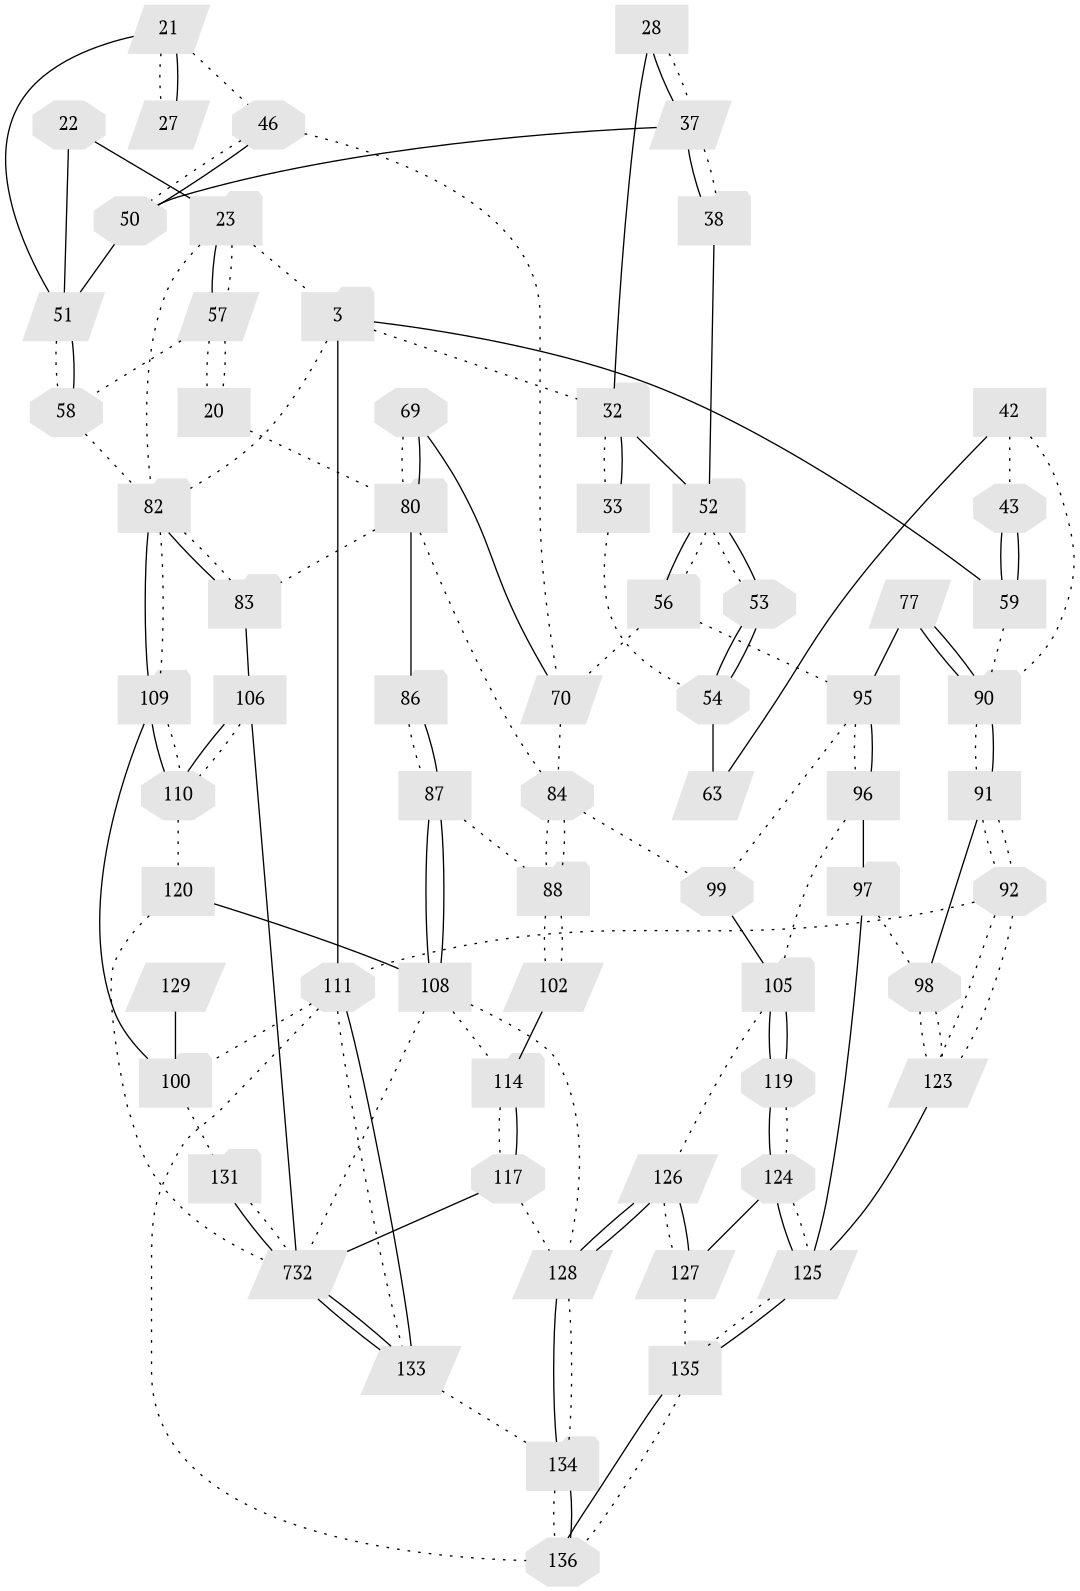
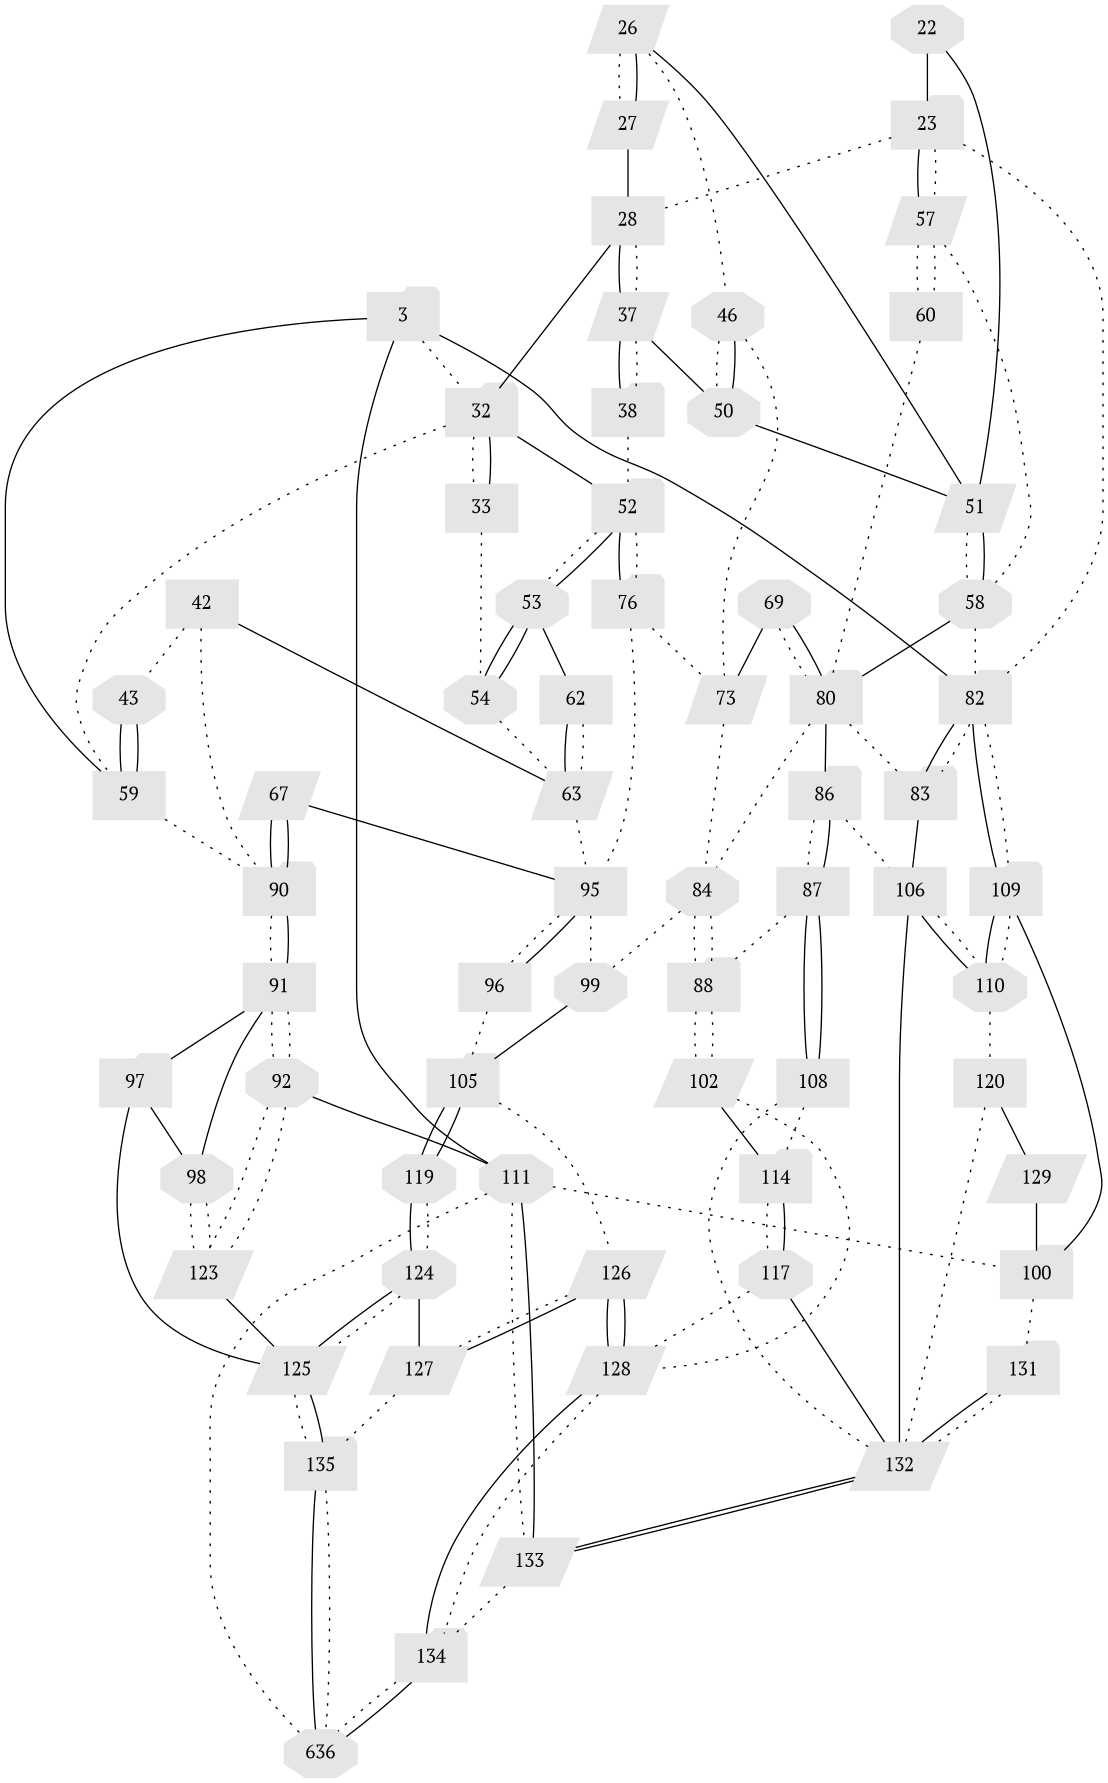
  graph {
    fontname="PT Serif"
    node [color=gray90 fontname="PT Serif" shape=folder style=filled]
    edge [fontname="PT Serif" style=dotted]
    3 [super="+2"]
    32 [super="+31"]
    59 [shape=box super="+30"]
    82 [super="+18+19+20+7"]
    111 [shape=octagon super="+93"]
    33 [shape=box]
    52 [super="+36+49"]
    90 [super="+65+64"]
    83
    109
    n11 [label=100 super="+113"]
    133 [shape=parallelogram]
-   136 [shape=octagon]
+   136 [shape=octagon label=636]
    22 [shape=octagon]
    23 [super="+21"]
    51 [shape=parallelogram super="+24"]
    28 [shape=box super="+12+10"]
    57 [shape=parallelogram]
    58 [shape=octagon]
    37 [shape=parallelogram]
-   60 [shape=box label=20]
-   26 [shape=parallelogram super="+25" label=21]
+   60 [shape=box]
+   26 [shape=parallelogram super="+25"]
    27 [shape=parallelogram super="+17+16"]
    46 [shape=octagon super="+45+44"]
    50 [shape=octagon]
-   70 [shape=parallelogram super="+47"]
+   70 [shape=parallelogram super="+47" label=73]
    38
    54 [shape=octagon super="+39"]
    53 [shape=octagon]
-   56 [super="+55"]
+   56 [super="+55" label=76]
    63 [shape=parallelogram super="+41+61"]
    42 [shape=box]
    43 [shape=octagon]
    95 [shape=box super="+89+76"]
    91 [shape=box]
    84 [shape=octagon super="+81+77"]
    80 [super="+75+68"]
+   62 [shape=box]
    99 [shape=octagon super="+85+79"]
    96 [shape=box]
    86
-   67 [shape=parallelogram label=77]
+   67 [shape=parallelogram]
    69 [shape=octagon]
    88
    106 [shape=box super="+94"]
    87 [shape=box]
    110 [shape=octagon]
-   132 [shape=parallelogram super="+116+121" label=732]
+   132 [shape=parallelogram super="+116+121"]
    102 [shape=parallelogram]
    105 [super="+101"]
    108 [shape=box]
    114
    128 [shape=parallelogram super="+118+103"]
    92 [shape=octagon]
    98 [shape=octagon]
    123 [shape=parallelogram]
    125 [shape=parallelogram super="+122"]
    97
    119 [shape=octagon]
    126 [shape=parallelogram super="+104"]
    135
    117 [shape=octagon]
    134
    124 [shape=octagon]
    127 [shape=parallelogram]
    120 [shape=box]
    131
    129 [shape=parallelogram]
    3 -- 32
    3 -- 59 [style=solid]
-   3 -- 82 [weight=2]
+   3 -- 82 [style=solid weight=2]
    3 -- 111 [style=solid weight=2]
+   32 -- 59
    32 -- 33 [weight=2]
    32 -- 33 [style=solid]
    32 -- 52 [style=solid weight=2]
    59 -- 90
    82 -- 83 [style=solid]
    82 -- 83
    82 -- 109 [style=solid]
    82 -- 109
    111 -- n11
    111 -- 133
    111 -- 133 [style=solid]
    111 -- 136
    33 -- 54
    52 -- 53
    52 -- 53 [style=solid]
    52 -- 56 [style=solid weight=2]
    52 -- 56
    90 -- 91
    90 -- 91 [style=solid]
    83 -- 106 [style=solid]
    109 -- n11 [style=solid]
    109 -- 110 [style=solid]
    109 -- 110
    n11 -- 131
    133 -- 134
    22 -- 23 [style=solid weight=2]
    22 -- 51 [style=solid]
    23 -- 82 [weight=2]
-   23 -- 3
+   23 -- 28
    23 -- 57 [style=solid]
    23 -- 57
    51 -- 58
    51 -- 58 [style=solid]
    28 -- 32 [style=solid weight=2]
    28 -- 37 [style=solid]
    28 -- 37
    57 -- 58
    57 -- 60
    57 -- 60
    58 -- 82
+   58 -- 80 [style=solid]
    37 -- 50 [style=solid]
    37 -- 38 [style=solid]
    37 -- 38
    60 -- 80
    26 -- 51 [style=solid]
    26 -- 27 [weight=2]
    26 -- 27 [style=solid]
    26 -- 46
+   27 -- 28 [style=solid weight=3]
    46 -- 50 [weight=2]
    46 -- 50 [style=solid]
    46 -- 70
    50 -- 51 [style=solid]
    70 -- 84
-   38 -- 52 [style=solid weight=2]
-   54 -- 63 [style=solid weight=2]
+   38 -- 52 [weight=2]
+   54 -- 63 [weight=2]
    53 -- 54 [style=solid]
    53 -- 54 [style=solid]
+   53 -- 62 [style=solid]
    56 -- 70
    56 -- 95 [weight=2]
+   63 -- 95
    42 -- 90
    42 -- 63 [style=solid]
    42 -- 43
    43 -- 59 [style=solid weight=2]
    43 -- 59 [style=solid]
    95 -- 99 [weight=3]
    95 -- 96
    95 -- 96 [style=solid]
    91 -- 92
    91 -- 92
    91 -- 98 [style=solid]
    84 -- 99 [weight=2]
    84 -- 88
    84 -- 88
    80 -- 83
    80 -- 84
    80 -- 86 [style=solid]
+   62 -- 63 [style=solid weight=2]
+   62 -- 63
    99 -- 105 [style=solid]
    96 -- 105
-   96 -- 97 [style=solid]
+   91 -- 97 [style=solid]
+   86 -- 106
    86 -- 87
    86 -- 87 [style=solid]
    67 -- 90 [style=solid weight=2]
    67 -- 90 [style=solid]
    67 -- 95 [style=solid]
    69 -- 70 [style=solid]
    69 -- 80 [weight=2]
    69 -- 80 [style=solid]
    88 -- 102
    88 -- 102
    106 -- 110 [style=solid]
    106 -- 110
    106 -- 132 [style=solid]
    87 -- 88
    87 -- 108 [style=solid]
    87 -- 108 [style=solid]
    110 -- 120
    132 -- 133 [style=solid]
    132 -- 133 [style=solid]
    102 -- 114 [style=solid]
-   108 -- 128
+   102 -- 128
    105 -- 119 [style=solid weight=2]
    105 -- 119 [style=solid]
    105 -- 126
    108 -- 132
    108 -- 114
    114 -- 117
    114 -- 117 [style=solid]
    128 -- 134 [style=solid]
    128 -- 134
-   92 -- 111
+   92 -- 111 [style=solid]
    92 -- 123
    92 -- 123
    98 -- 123
    98 -- 123
    123 -- 125 [style=solid]
    125 -- 135
    125 -- 135 [style=solid]
-   97 -- 98
+   97 -- 98 [style=solid]
    97 -- 125 [style=solid]
    119 -- 124 [style=solid]
    119 -- 124
    126 -- 128 [style=solid weight=2]
    126 -- 128 [style=solid]
    126 -- 127
    126 -- 127 [style=solid]
    135 -- 136 [style=solid]
    135 -- 136
    117 -- 132 [style=solid]
    117 -- 128
    134 -- 136
    134 -- 136 [style=solid]
    124 -- 125 [style=solid]
    124 -- 125
    124 -- 127 [style=solid]
    127 -- 135
    120 -- 132
-   120 -- 108 [style=solid]
+   120 -- 129 [style=solid]
    131 -- 132 [style=solid weight=2]
    131 -- 132
    129 -- n11 [style=solid weight=2]
  }
